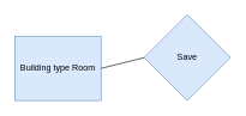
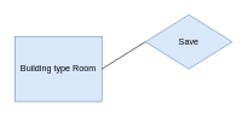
  <mxCell id="0" />
  <mxCell id="1" parent="0" />
- <mxCell id="2" value="Save" style="rhombus;whiteSpace=wrap;html=1;fillColor=#dae8fc;strokeColor=#6c8ebf;" parent="1" vertex="1"><mxGeometry x="200" y="20" width="120" height="120" as="geometry" /></mxCell>
+ <mxCell id="2" value="Save" style="rhombus;whiteSpace=wrap;html=1;fillColor=#dae8fc;strokeColor=#6c8ebf;" parent="1" vertex="1"><mxGeometry x="200" y="20" width="120" height="75" as="geometry" /></mxCell>
  <mxCell id="3" value="&lt;p class=&quot;MsoNormal&quot;&gt;Building type Room&lt;/p&gt;" style="rounded=0;whiteSpace=wrap;html=1;fillColor=#dae8fc;strokeColor=#6c8ebf;" parent="1" vertex="1"><mxGeometry x="20" y="50" width="120" height="90" as="geometry" /></mxCell>
  <mxCell id="4" value="" style="endArrow=none;html=1;rounded=0;exitX=1;exitY=0.5;exitDx=0;exitDy=0;entryX=0;entryY=0.5;entryDx=0;entryDy=0;" parent="1" source="3" target="2" edge="1"><mxGeometry width="50" height="50" relative="1" as="geometry"><mxPoint x="180" y="130" as="sourcePoint" /><mxPoint x="230" y="80" as="targetPoint" /></mxGeometry></mxCell>
